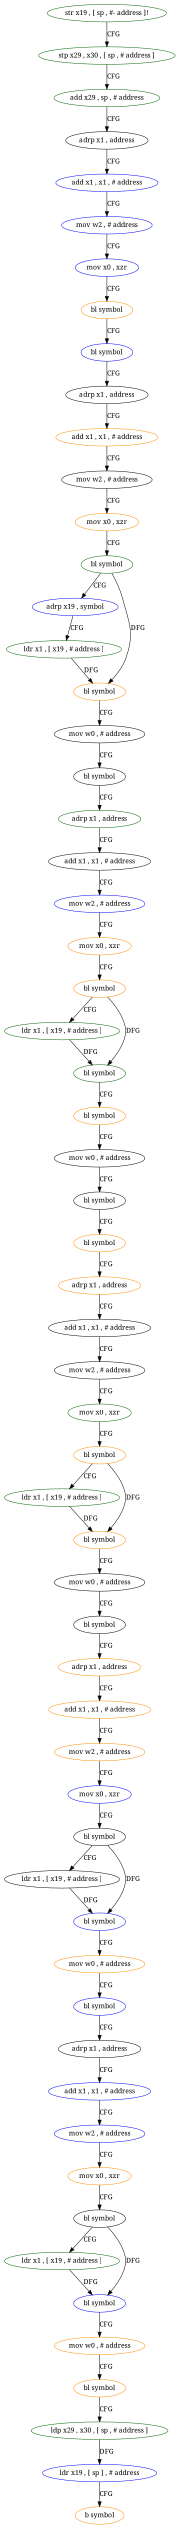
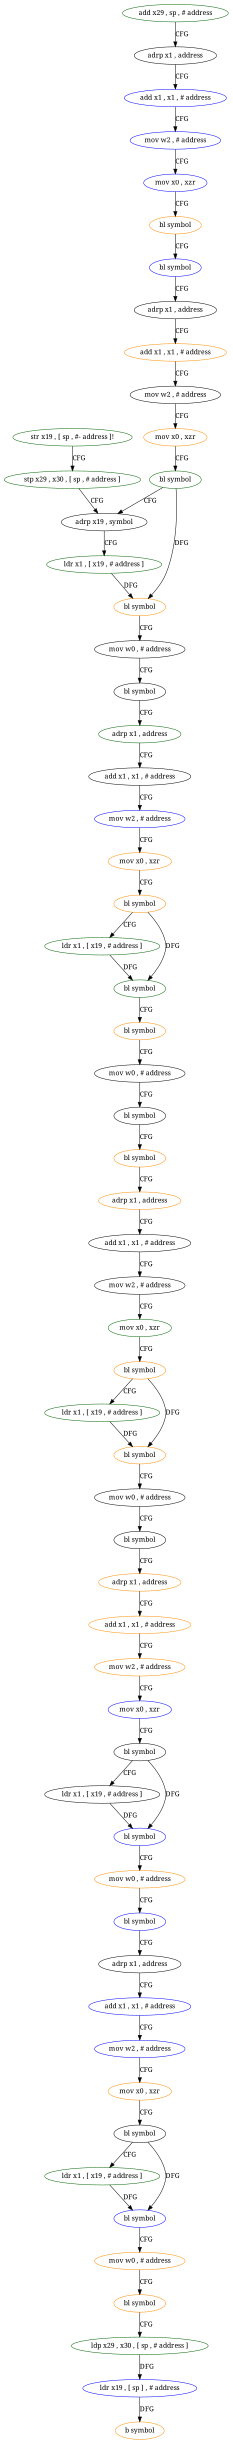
  digraph {
    fontname="Noto Serif"
    node [color=darkorange fontname="Noto Serif"]
    edge [fontname="Noto Serif"]
    n1 [color=darkgreen label="str x19 , [ sp , #- address ]!"]
    n2 [color=darkgreen label="stp x29 , x30 , [ sp , # address ]"]
    n3 [color=darkgreen label="add x29 , sp , # address"]
    n4 [color=black label="adrp x1 , address"]
    n5 [color=blue label="add x1 , x1 , # address"]
    n6 [color=blue label="mov w2 , # address"]
    n7 [color=blue label="mov x0 , xzr"]
    n8 [label="bl symbol"]
    n9 [color=blue label="bl symbol"]
    n10 [color=black label="adrp x1 , address"]
    n11 [label="add x1 , x1 , # address"]
    n12 [color=black label="mov w2 , # address"]
    n13 [label="mov x0 , xzr"]
    n14 [color=darkgreen label="bl symbol"]
-   n15 [color=blue label="adrp x19 , symbol"]
+   n15 [color=black label="adrp x19 , symbol"]
    n16 [label="bl symbol"]
    n17 [color=darkgreen label="ldr x1 , [ x19 , # address ]"]
    n18 [color=black label="mov w0 , # address"]
    n19 [color=black label="bl symbol"]
    n20 [color=darkgreen label="adrp x1 , address"]
    n21 [color=black label="add x1 , x1 , # address"]
    n22 [color=blue label="mov w2 , # address"]
    n23 [label="mov x0 , xzr"]
    n24 [label="bl symbol"]
    n25 [color=darkgreen label="ldr x1 , [ x19 , # address ]"]
    n26 [color=darkgreen label="bl symbol"]
    n27 [label="bl symbol"]
    n28 [color=black label="mov w0 , # address"]
    n29 [color=black label="bl symbol"]
    n30 [label="bl symbol"]
    n31 [label="adrp x1 , address"]
    n32 [color=black label="add x1 , x1 , # address"]
    n33 [color=black label="mov w2 , # address"]
    n34 [color=darkgreen label="mov x0 , xzr"]
    n35 [label="bl symbol"]
    n36 [color=darkgreen label="ldr x1 , [ x19 , # address ]"]
    n37 [label="bl symbol"]
    n38 [color=black label="mov w0 , # address"]
    n39 [color=black label="bl symbol"]
    n40 [label="adrp x1 , address"]
    n41 [label="add x1 , x1 , # address"]
    n42 [label="mov w2 , # address"]
    n43 [color=blue label="mov x0 , xzr"]
    n44 [color=black label="bl symbol"]
    n45 [color=black label="ldr x1 , [ x19 , # address ]"]
    n46 [color=blue label="bl symbol"]
    n47 [label="mov w0 , # address"]
    n48 [color=blue label="bl symbol"]
    n49 [color=black label="adrp x1 , address"]
    n50 [color=blue label="add x1 , x1 , # address"]
    n51 [color=blue label="mov w2 , # address"]
    n52 [label="mov x0 , xzr"]
    n53 [color=black label="bl symbol"]
    n54 [color=darkgreen label="ldr x1 , [ x19 , # address ]"]
    n55 [color=blue label="bl symbol"]
    n56 [label="mov w0 , # address"]
    n57 [label="bl symbol"]
    n58 [color=darkgreen label="ldp x29 , x30 , [ sp , # address ]"]
    n59 [color=blue label="ldr x19 , [ sp ] , # address"]
    n60 [label="b symbol"]
    n1 -> n2 [label=CFG]
-   n2 -> n3 [label=CFG]
+   n2 -> n15 [label=CFG]
    n3 -> n4 [label=CFG]
    n4 -> n5 [label=CFG]
    n5 -> n6 [label=CFG]
    n6 -> n7 [label=CFG]
    n7 -> n8 [label=CFG]
    n8 -> n9 [label=CFG]
    n9 -> n10 [label=CFG]
    n10 -> n11 [label=CFG]
    n11 -> n12 [label=CFG]
    n12 -> n13 [label=CFG]
    n13 -> n14 [label=CFG]
    n14 -> n15 [label=CFG]
    n14 -> n16 [label=DFG]
    n15 -> n17 [label=CFG]
    n16 -> n18 [label=CFG]
    n17 -> n16 [label=DFG]
    n18 -> n19 [label=CFG]
    n19 -> n20 [label=CFG]
    n20 -> n21 [label=CFG]
    n21 -> n22 [label=CFG]
    n22 -> n23 [label=CFG]
    n23 -> n24 [label=CFG]
    n24 -> n25 [label=CFG]
    n24 -> n26 [label=DFG]
    n25 -> n26 [label=DFG]
    n26 -> n27 [label=CFG]
    n27 -> n28 [label=CFG]
    n28 -> n29 [label=CFG]
    n29 -> n30 [label=CFG]
    n30 -> n31 [label=CFG]
    n31 -> n32 [label=CFG]
    n32 -> n33 [label=CFG]
    n33 -> n34 [label=CFG]
    n34 -> n35 [label=CFG]
    n35 -> n36 [label=CFG]
    n35 -> n37 [label=DFG]
    n36 -> n37 [label=DFG]
    n37 -> n38 [label=CFG]
    n38 -> n39 [label=CFG]
    n39 -> n40 [label=CFG]
    n40 -> n41 [label=CFG]
    n41 -> n42 [label=CFG]
    n42 -> n43 [label=CFG]
    n43 -> n44 [label=CFG]
    n44 -> n45 [label=CFG]
    n44 -> n46 [label=DFG]
    n45 -> n46 [label=DFG]
    n46 -> n47 [label=CFG]
    n47 -> n48 [label=CFG]
    n48 -> n49 [label=CFG]
    n49 -> n50 [label=CFG]
    n50 -> n51 [label=CFG]
    n51 -> n52 [label=CFG]
    n52 -> n53 [label=CFG]
    n53 -> n54 [label=CFG]
    n53 -> n55 [label=DFG]
    n54 -> n55 [label=DFG]
    n55 -> n56 [label=CFG]
    n56 -> n57 [label=CFG]
    n57 -> n58 [label=CFG]
    n58 -> n59 [label=DFG]
-   n59 -> n60 [label=CFG]
+   n59 -> n60 [label=DFG]
  }
